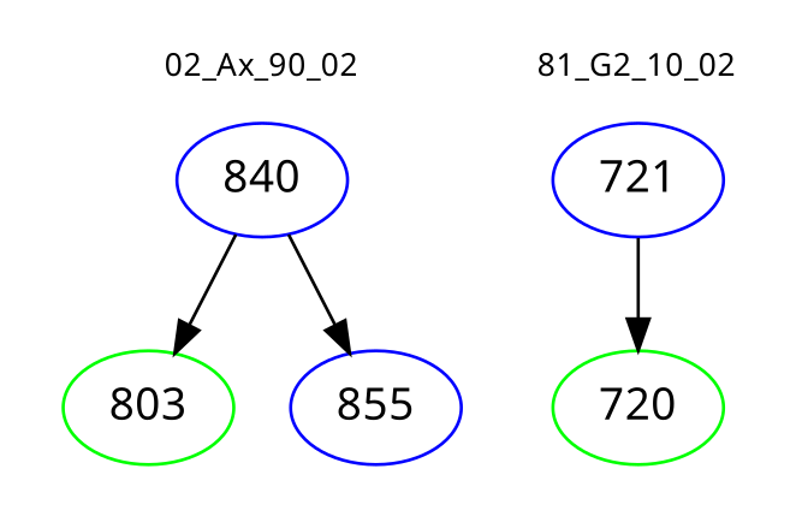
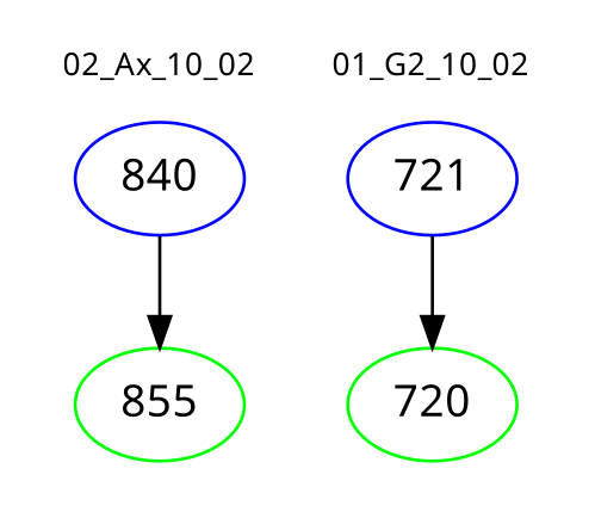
  digraph {
    fontname="Noto Sans"
    node [color=blue fontname="Noto Sans"]
    edge [color=black fontname="Noto Sans"]
    n1 [label=840]
-   n2 [color=green label=803]
-   n3 [label=855]
+   n3 [color=green label=855]
    n4 [label=721]
    n5 [color=green label=720]
    subgraph cluster_1 {
      color=white
      fontsize=10
-     label="02_Ax_90_02"
+     label="02_Ax_10_02"
      n1
-     n2
      n3
    }
    subgraph cluster_2 {
      color=white
      fontsize=10
-     label="81_G2_10_02"
+     label="01_G2_10_02"
      n4
      n5
    }
-   n1 -> n2
    n1 -> n3
    n4 -> n5
  }
